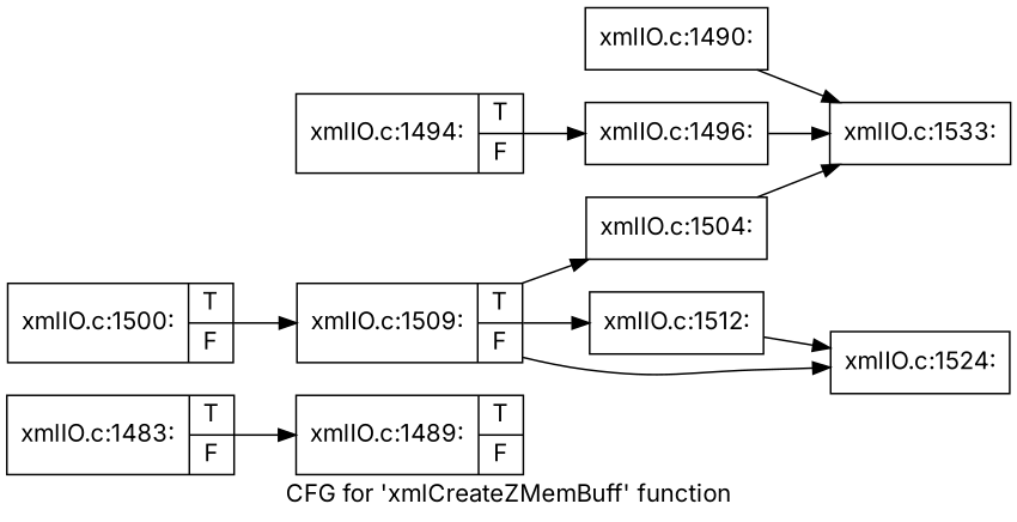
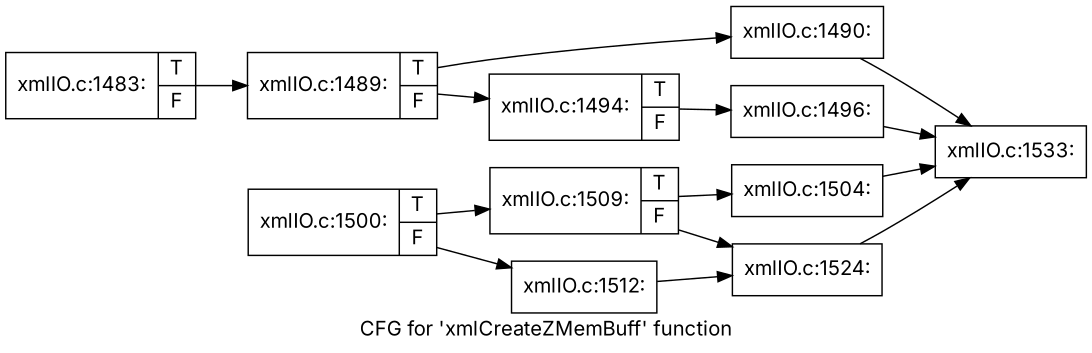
  digraph {
    fontname=Inter
    label="CFG for 'xmlCreateZMemBuff' function"
    rankdir=LR
    node [fontname=Inter shape=record]
    edge [fontname=Inter]
    n1 [label="{xmlIO.c:1483:|{<s0>T|<s1>F}}"]
    n2 [label="{xmlIO.c:1489:|{<s0>T|<s1>F}}"]
    n3 [label="{xmlIO.c:1490:}"]
    n4 [label="{xmlIO.c:1533:}"]
    n5 [label="{xmlIO.c:1494:|{<s0>T|<s1>F}}"]
    n6 [label="{xmlIO.c:1496:}"]
    n7 [label="{xmlIO.c:1500:|{<s0>T|<s1>F}}"]
    n8 [label="{xmlIO.c:1509:|{<s0>T|<s1>F}}"]
    n9 [label="{xmlIO.c:1504:}"]
    n10 [label="{xmlIO.c:1512:}"]
    n11 [label="{xmlIO.c:1524:}"]
    n1 -> n2
+   n2 -> n3
+   n2 -> n5
    n3 -> n4
    n5 -> n6
    n6 -> n4
    n7 -> n8
    n8 -> n9
-   n8 -> n10
+   n7 -> n10
    n8 -> n11
    n9 -> n4
    n10 -> n11
+   n11 -> n4
  }
